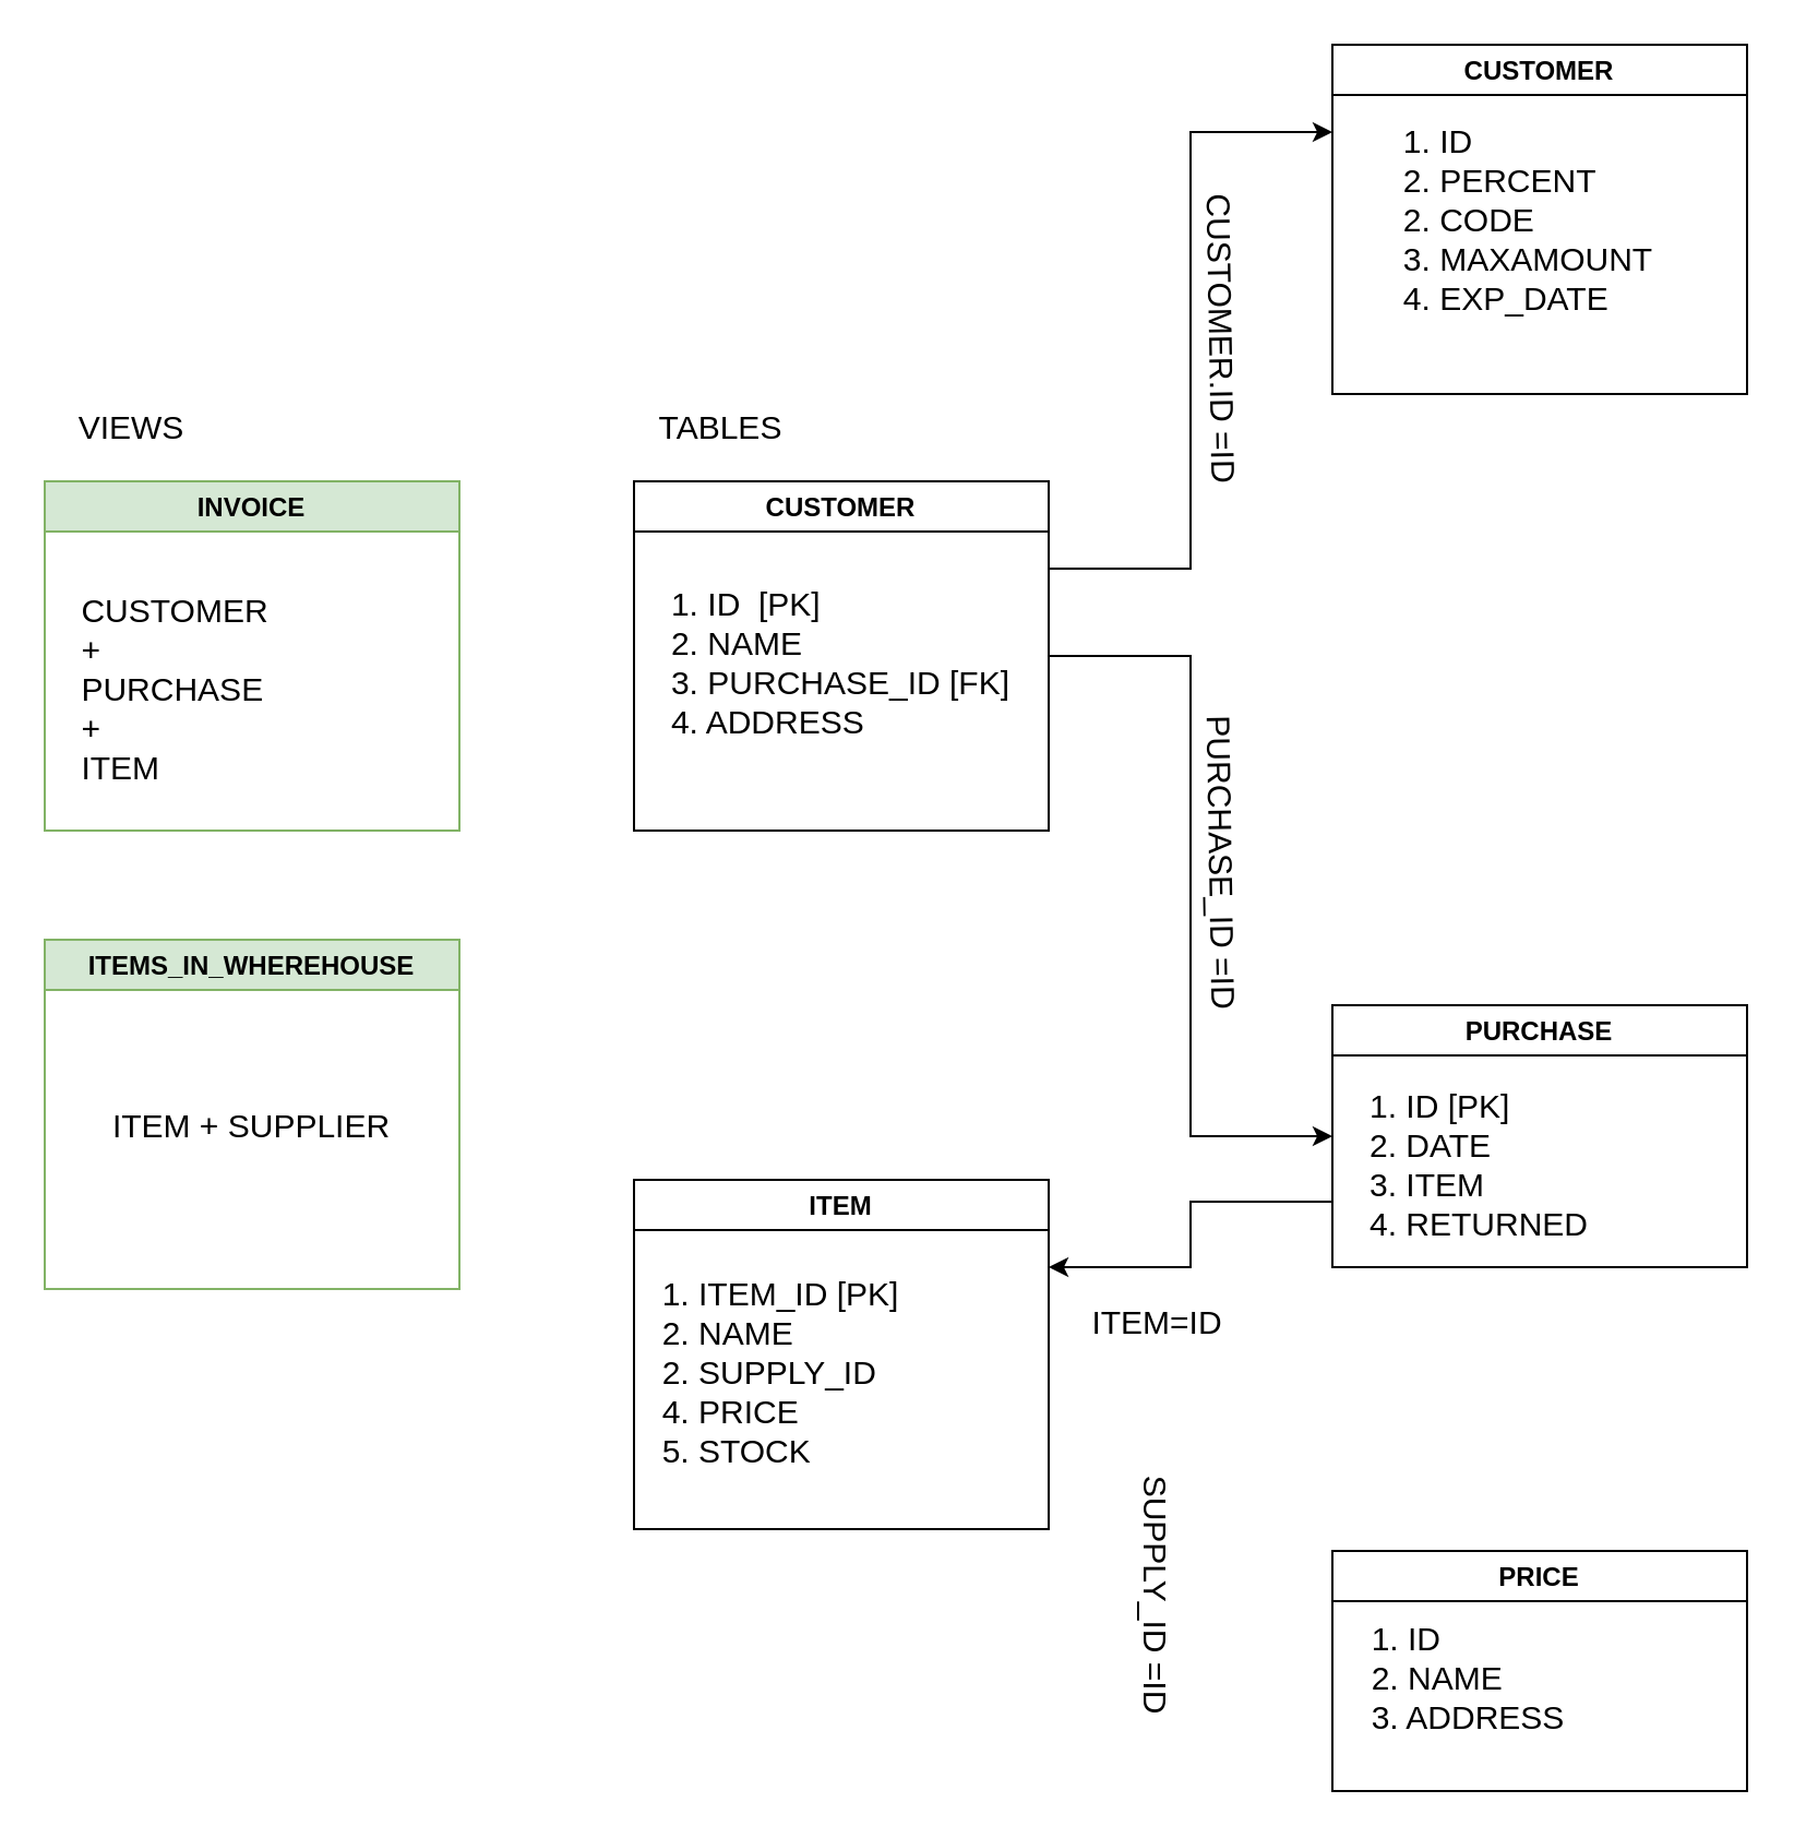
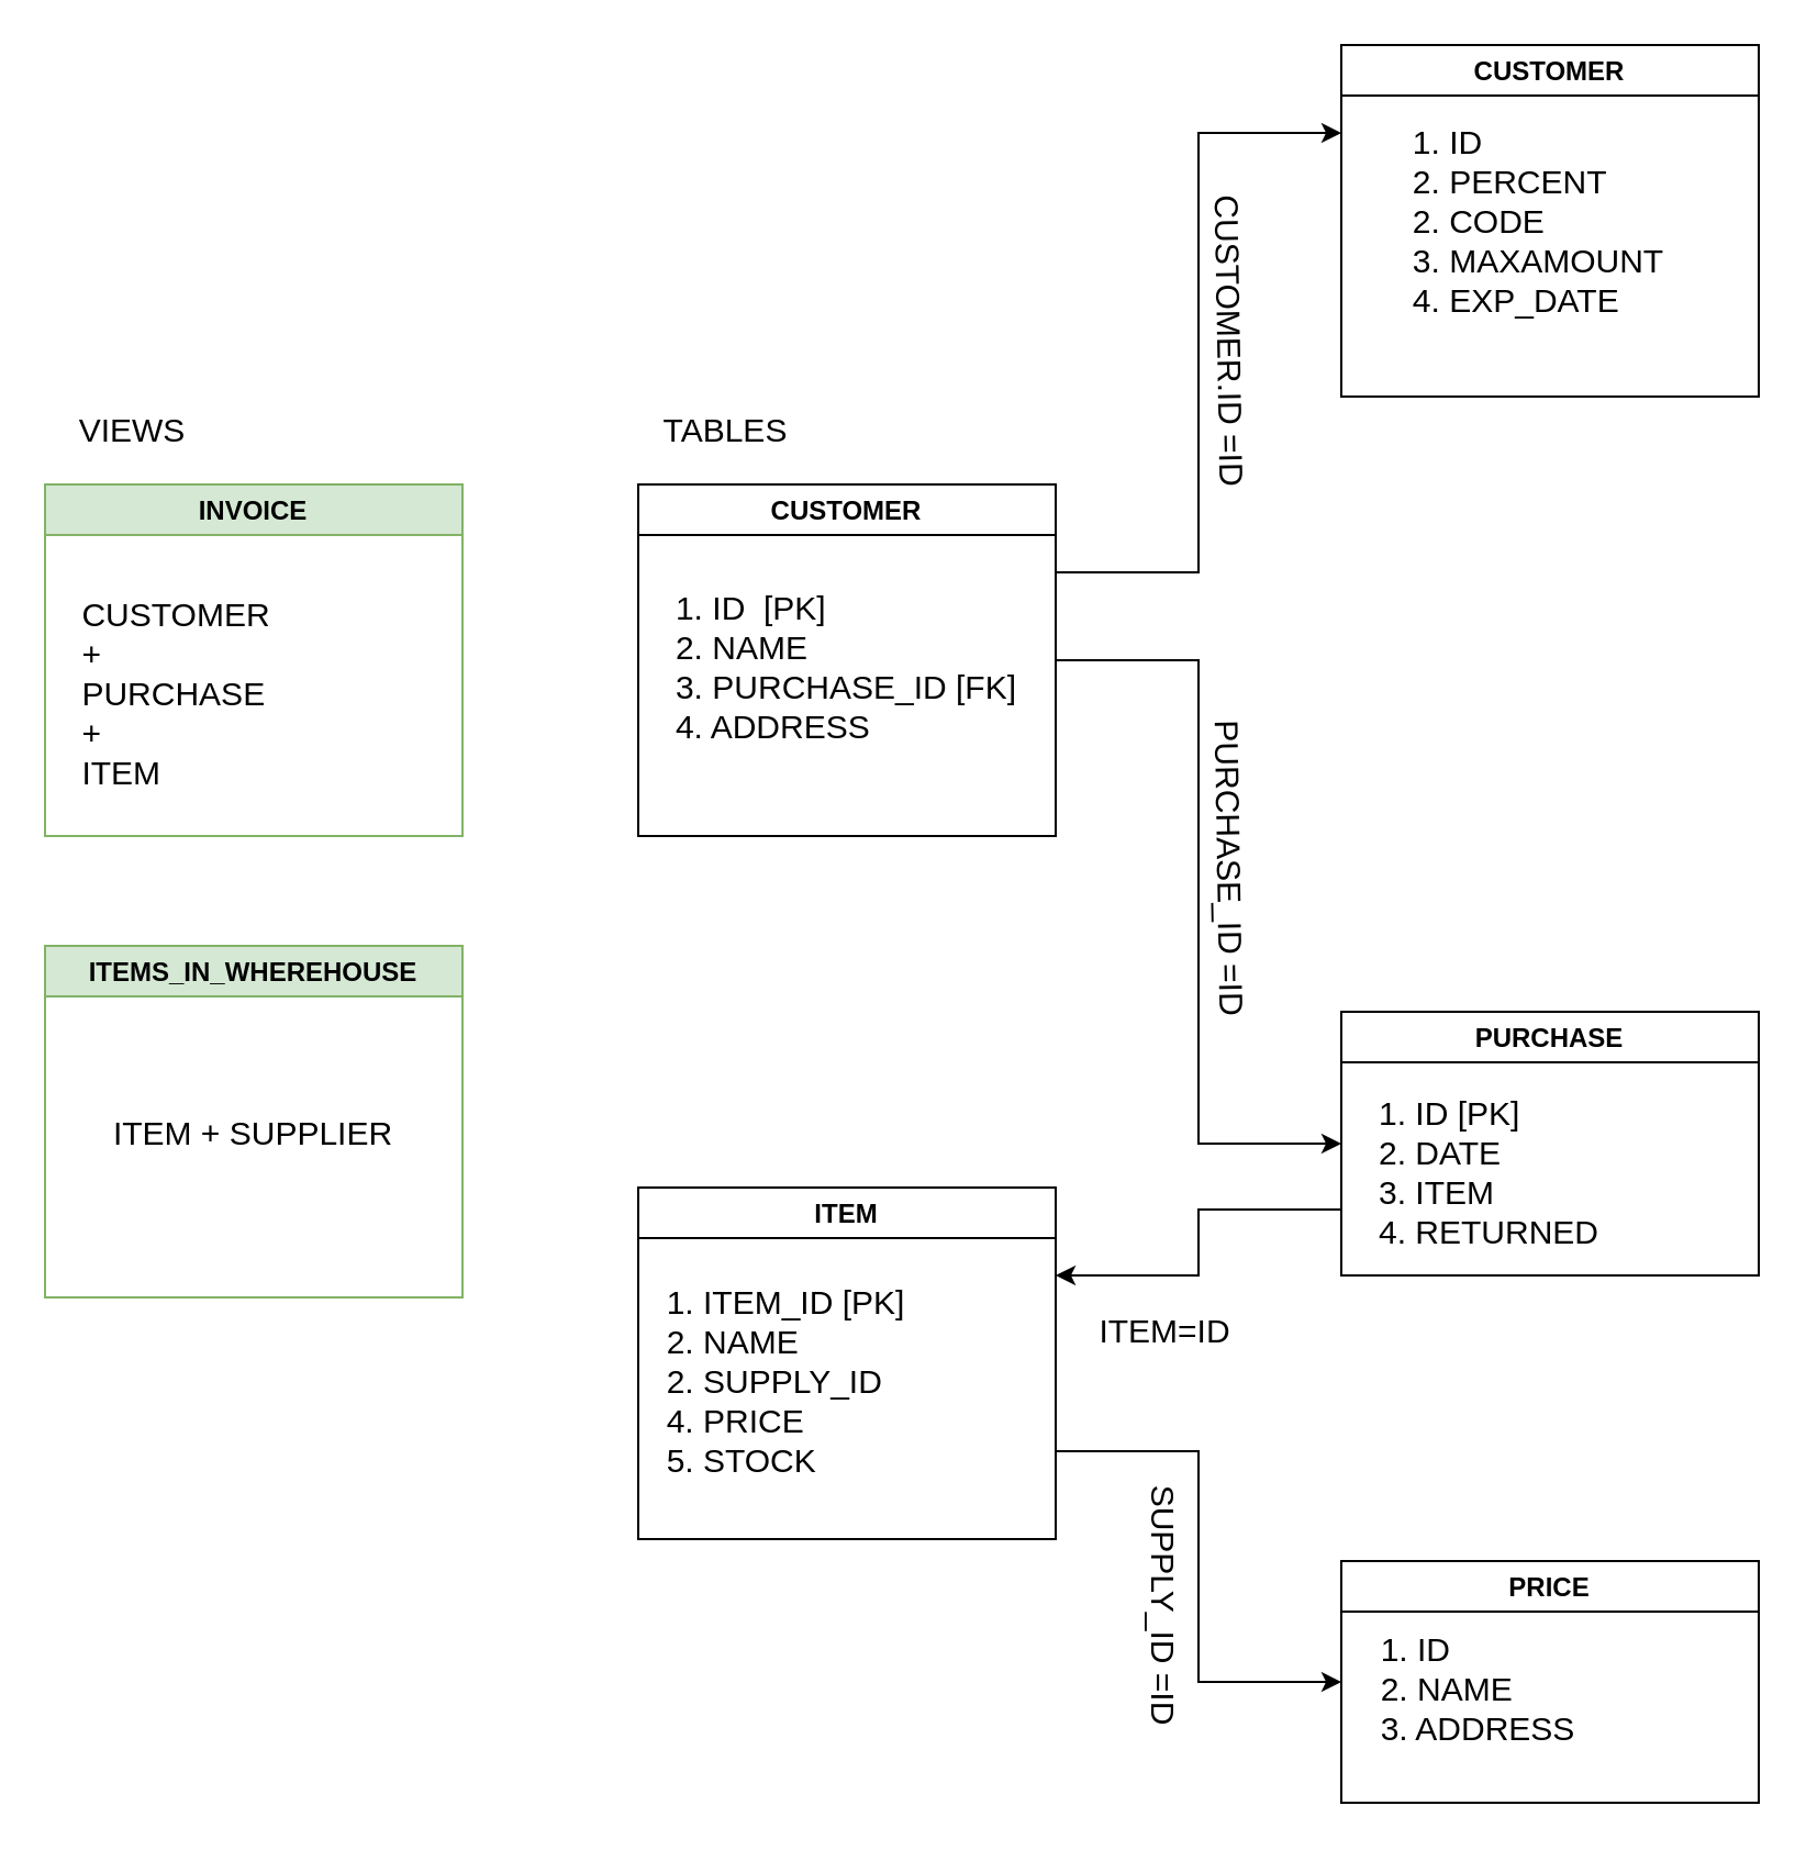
  <mxCell id="0" />
  <mxCell id="1" parent="0" />
  <mxCell id="2" value="INVOICE" style="swimlane;fillColor=#d5e8d4;strokeColor=#82b366;" parent="1" vertex="1"><mxGeometry x="20" y="220" width="190" height="160" as="geometry" /></mxCell>
  <mxCell id="3" value="&lt;div style=&quot;text-align: left ; font-size: 15px&quot;&gt;&lt;span&gt;&lt;font style=&quot;font-size: 15px&quot;&gt;CUSTOMER&lt;/font&gt;&lt;/span&gt;&lt;/div&gt;&lt;div style=&quot;text-align: left ; font-size: 15px&quot;&gt;&lt;span&gt;&lt;font style=&quot;font-size: 15px&quot;&gt;+&lt;/font&gt;&lt;/span&gt;&lt;/div&gt;&lt;div style=&quot;text-align: left ; font-size: 15px&quot;&gt;&lt;span&gt;&lt;font style=&quot;font-size: 15px&quot;&gt;PURCHASE&lt;/font&gt;&lt;/span&gt;&lt;/div&gt;&lt;div style=&quot;text-align: left ; font-size: 15px&quot;&gt;&lt;span&gt;&lt;font style=&quot;font-size: 15px&quot;&gt;+&lt;/font&gt;&lt;/span&gt;&lt;/div&gt;&lt;div style=&quot;text-align: left ; font-size: 15px&quot;&gt;&lt;span&gt;&lt;font style=&quot;font-size: 15px&quot;&gt;ITEM&lt;/font&gt;&lt;/span&gt;&lt;/div&gt;" style="text;html=1;strokeColor=none;fillColor=none;align=center;verticalAlign=middle;whiteSpace=wrap;rounded=0;" parent="2" vertex="1"><mxGeometry x="10" y="30" width="100" height="130" as="geometry" /></mxCell>
  <mxCell id="4" style="edgeStyle=orthogonalEdgeStyle;rounded=0;orthogonalLoop=1;jettySize=auto;html=1;exitX=1;exitY=0.5;exitDx=0;exitDy=0;entryX=0;entryY=0.5;entryDx=0;entryDy=0;fontSize=15;" parent="1" source="6" target="9" edge="1"><mxGeometry relative="1" as="geometry" /></mxCell>
  <mxCell id="5" style="edgeStyle=orthogonalEdgeStyle;rounded=0;orthogonalLoop=1;jettySize=auto;html=1;exitX=1;exitY=0.25;exitDx=0;exitDy=0;entryX=0;entryY=0.25;entryDx=0;entryDy=0;fontSize=15;" parent="1" source="6" target="19" edge="1"><mxGeometry relative="1" as="geometry" /></mxCell>
  <mxCell id="6" value="CUSTOMER" style="swimlane;" parent="1" vertex="1"><mxGeometry x="290" y="220" width="190" height="160" as="geometry" /></mxCell>
  <mxCell id="7" value="&lt;div style=&quot;text-align: left ; font-size: 15px&quot;&gt;1. ID&amp;nbsp; [PK]&lt;/div&gt;&lt;div style=&quot;text-align: left ; font-size: 15px&quot;&gt;2. NAME&lt;/div&gt;&lt;div style=&quot;text-align: left ; font-size: 15px&quot;&gt;3. PURCHASE_ID [FK]&lt;/div&gt;&lt;div style=&quot;text-align: left ; font-size: 15px&quot;&gt;4. ADDRESS&lt;/div&gt;" style="text;html=1;strokeColor=none;fillColor=none;align=center;verticalAlign=middle;whiteSpace=wrap;rounded=0;" parent="6" vertex="1"><mxGeometry x="15" y="35" width="160" height="95" as="geometry" /></mxCell>
  <mxCell id="8" style="edgeStyle=orthogonalEdgeStyle;rounded=0;orthogonalLoop=1;jettySize=auto;html=1;exitX=0;exitY=0.75;exitDx=0;exitDy=0;entryX=1;entryY=0.25;entryDx=0;entryDy=0;fontSize=15;" parent="1" source="9" target="12" edge="1"><mxGeometry relative="1" as="geometry" /></mxCell>
  <mxCell id="9" value="PURCHASE" style="swimlane;" parent="1" vertex="1"><mxGeometry x="610" y="460" width="190" height="120" as="geometry" /></mxCell>
  <mxCell id="10" value="&lt;div style=&quot;text-align: left ; font-size: 15px&quot;&gt;1. ID [PK]&lt;/div&gt;&lt;div style=&quot;text-align: left ; font-size: 15px&quot;&gt;2. DATE&amp;nbsp;&lt;/div&gt;&lt;div style=&quot;text-align: left ; font-size: 15px&quot;&gt;3. ITEM&lt;/div&gt;&lt;div style=&quot;text-align: left ; font-size: 15px&quot;&gt;4. RETURNED&lt;/div&gt;" style="text;html=1;strokeColor=none;fillColor=none;align=center;verticalAlign=middle;whiteSpace=wrap;rounded=0;" parent="9" vertex="1"><mxGeometry x="10" y="35" width="115" height="75" as="geometry" /></mxCell>
+ <mxCell id="11" style="edgeStyle=orthogonalEdgeStyle;rounded=0;orthogonalLoop=1;jettySize=auto;html=1;exitX=1;exitY=0.75;exitDx=0;exitDy=0;entryX=0;entryY=0.5;entryDx=0;entryDy=0;fontSize=15;" parent="1" source="12" target="14" edge="1"><mxGeometry relative="1" as="geometry" /></mxCell>
  <mxCell id="12" value="ITEM" style="swimlane;" parent="1" vertex="1"><mxGeometry x="290" y="540" width="190" height="160" as="geometry" /></mxCell>
  <mxCell id="13" value="&lt;div style=&quot;text-align: left ; font-size: 15px&quot;&gt;1. ITEM_ID [PK]&lt;/div&gt;&lt;div style=&quot;text-align: left ; font-size: 15px&quot;&gt;2. NAME&lt;/div&gt;&lt;div style=&quot;text-align: left ; font-size: 15px&quot;&gt;2. SUPPLY_ID&lt;/div&gt;&lt;div style=&quot;text-align: left ; font-size: 15px&quot;&gt;4. PRICE&lt;/div&gt;&lt;div style=&quot;text-align: left ; font-size: 15px&quot;&gt;5. STOCK&lt;/div&gt;" style="text;html=1;strokeColor=none;fillColor=none;align=center;verticalAlign=middle;whiteSpace=wrap;rounded=0;" parent="12" vertex="1"><mxGeometry x="10" y="35" width="115" height="105" as="geometry" /></mxCell>
  <mxCell id="14" value="PRICE" style="swimlane;" parent="1" vertex="1"><mxGeometry x="610" y="710" width="190" height="110" as="geometry" /></mxCell>
  <mxCell id="15" value="&lt;div style=&quot;text-align: left ; font-size: 15px&quot;&gt;1. ID&lt;/div&gt;&lt;div style=&quot;text-align: left ; font-size: 15px&quot;&gt;2. NAME&lt;/div&gt;&lt;div style=&quot;text-align: left ; font-size: 15px&quot;&gt;3. ADDRESS&lt;/div&gt;" style="text;html=1;strokeColor=none;fillColor=none;align=center;verticalAlign=middle;whiteSpace=wrap;rounded=0;" parent="14" vertex="1"><mxGeometry x="10" y="25" width="105" height="65" as="geometry" /></mxCell>
  <mxCell id="16" value="PURCHASE_ID =ID" style="text;html=1;strokeColor=none;fillColor=none;align=center;verticalAlign=middle;whiteSpace=wrap;rounded=0;fontSize=15;rotation=89;" parent="1" vertex="1"><mxGeometry x="480" y="380" width="160" height="30" as="geometry" /></mxCell>
  <mxCell id="17" value="ITEM=ID" style="text;html=1;strokeColor=none;fillColor=none;align=center;verticalAlign=middle;whiteSpace=wrap;rounded=0;fontSize=15;" parent="1" vertex="1"><mxGeometry x="500" y="590" width="60" height="30" as="geometry" /></mxCell>
  <mxCell id="18" value="SUPPLY_ID =ID" style="text;html=1;strokeColor=none;fillColor=none;align=center;verticalAlign=middle;whiteSpace=wrap;rounded=0;fontSize=15;rotation=90;" parent="1" vertex="1"><mxGeometry x="457.5" y="720" width="145" height="20" as="geometry" /></mxCell>
  <mxCell id="19" value="CUSTOMER" style="swimlane;" parent="1" vertex="1"><mxGeometry x="610" y="20" width="190" height="160" as="geometry" /></mxCell>
  <mxCell id="20" value="&lt;div style=&quot;text-align: left ; font-size: 15px&quot;&gt;1. ID&lt;/div&gt;&lt;div style=&quot;text-align: left ; font-size: 15px&quot;&gt;2. PERCENT&lt;/div&gt;&lt;div style=&quot;text-align: left ; font-size: 15px&quot;&gt;2. CODE&lt;/div&gt;&lt;div style=&quot;text-align: left ; font-size: 15px&quot;&gt;3. MAXAMOUNT&lt;/div&gt;&lt;div style=&quot;text-align: left ; font-size: 15px&quot;&gt;4. EXP_DATE&lt;/div&gt;" style="text;html=1;strokeColor=none;fillColor=none;align=center;verticalAlign=middle;whiteSpace=wrap;rounded=0;" parent="19" vertex="1"><mxGeometry x="10" y="32.5" width="160" height="95" as="geometry" /></mxCell>
  <mxCell id="21" value="CUSTOMER.ID =ID" style="text;html=1;strokeColor=none;fillColor=none;align=center;verticalAlign=middle;whiteSpace=wrap;rounded=0;fontSize=15;rotation=89;" parent="1" vertex="1"><mxGeometry x="480" y="140" width="160" height="30" as="geometry" /></mxCell>
  <mxCell id="22" value="ITEMS_IN_WHEREHOUSE" style="swimlane;fillColor=#d5e8d4;strokeColor=#82b366;" parent="1" vertex="1"><mxGeometry x="20" y="430" width="190" height="160" as="geometry" /></mxCell>
  <mxCell id="23" value="&lt;div style=&quot;text-align: left ; font-size: 15px&quot;&gt;ITEM + SUPPLIER&lt;/div&gt;" style="text;html=1;strokeColor=none;fillColor=none;align=center;verticalAlign=middle;whiteSpace=wrap;rounded=0;" parent="22" vertex="1"><mxGeometry x="10" y="30" width="170" height="110" as="geometry" /></mxCell>
  <mxCell id="24" value="VIEWS" style="text;html=1;strokeColor=none;fillColor=none;align=center;verticalAlign=middle;whiteSpace=wrap;rounded=0;fontSize=15;" parent="1" vertex="1"><mxGeometry x="20" y="180" width="80" height="30" as="geometry" /></mxCell>
  <mxCell id="25" value="TABLES" style="text;html=1;strokeColor=none;fillColor=none;align=center;verticalAlign=middle;whiteSpace=wrap;rounded=0;fontSize=15;" parent="1" vertex="1"><mxGeometry x="290" y="180" width="80" height="30" as="geometry" /></mxCell>
